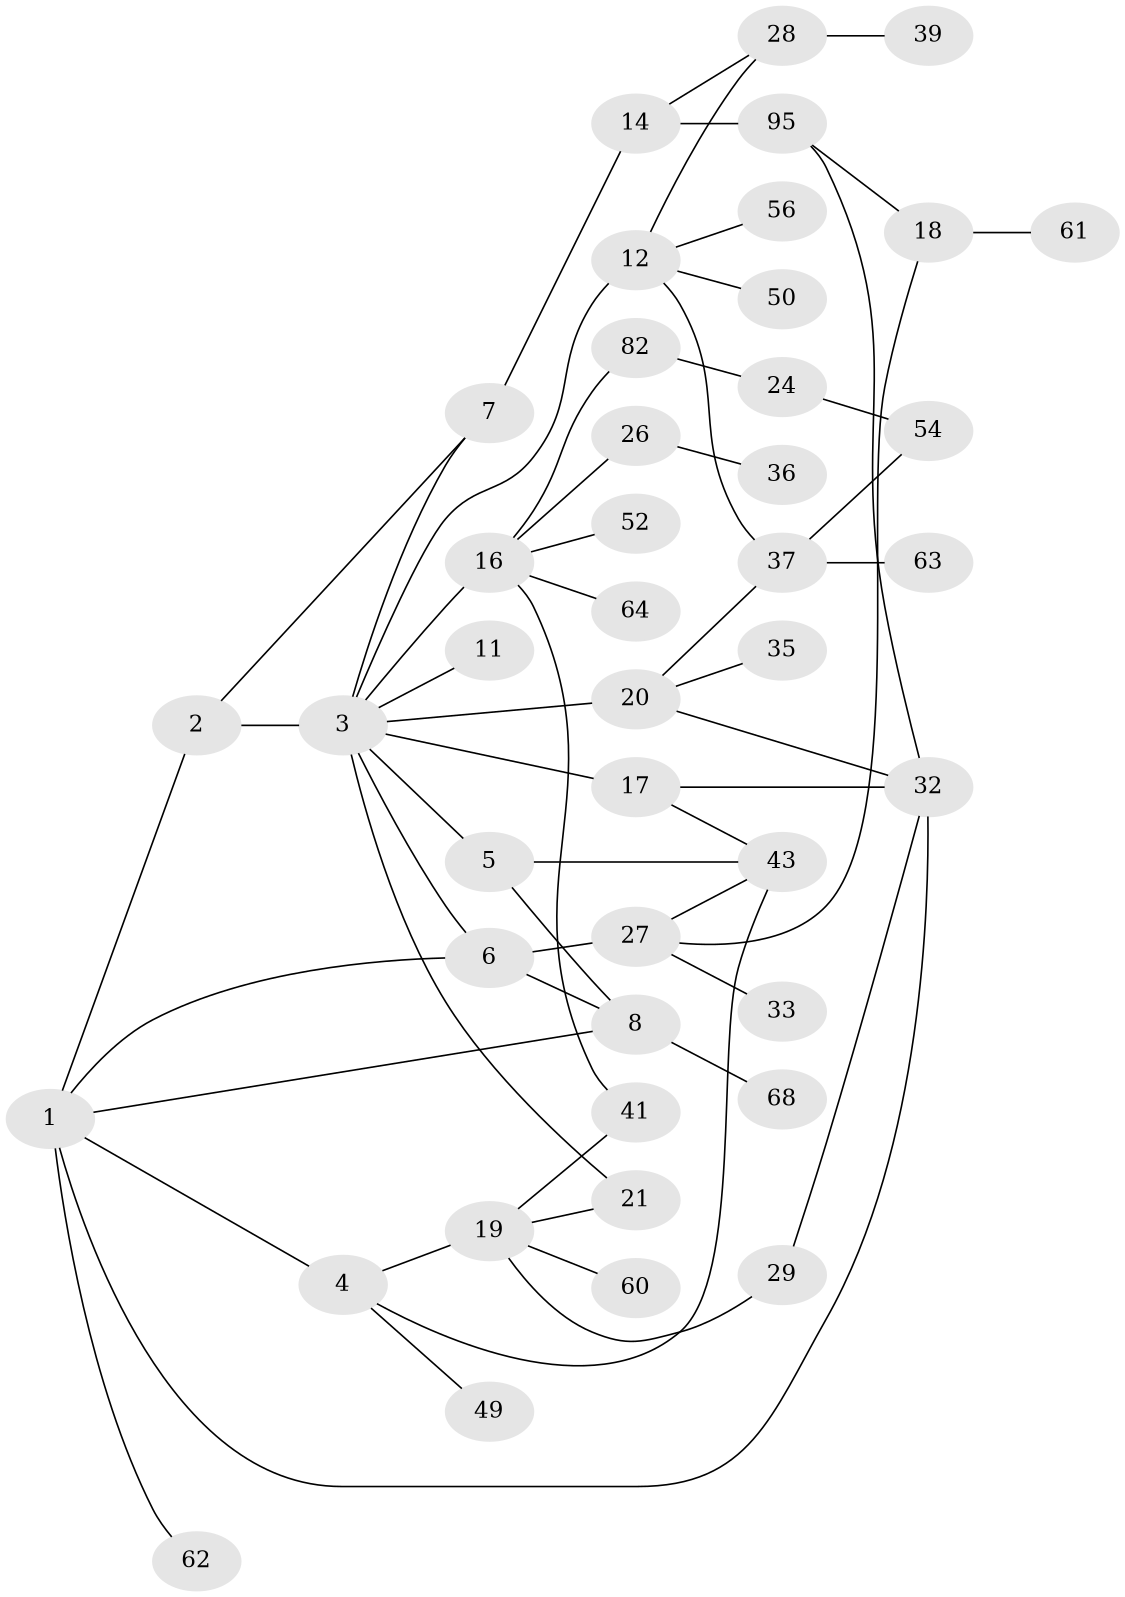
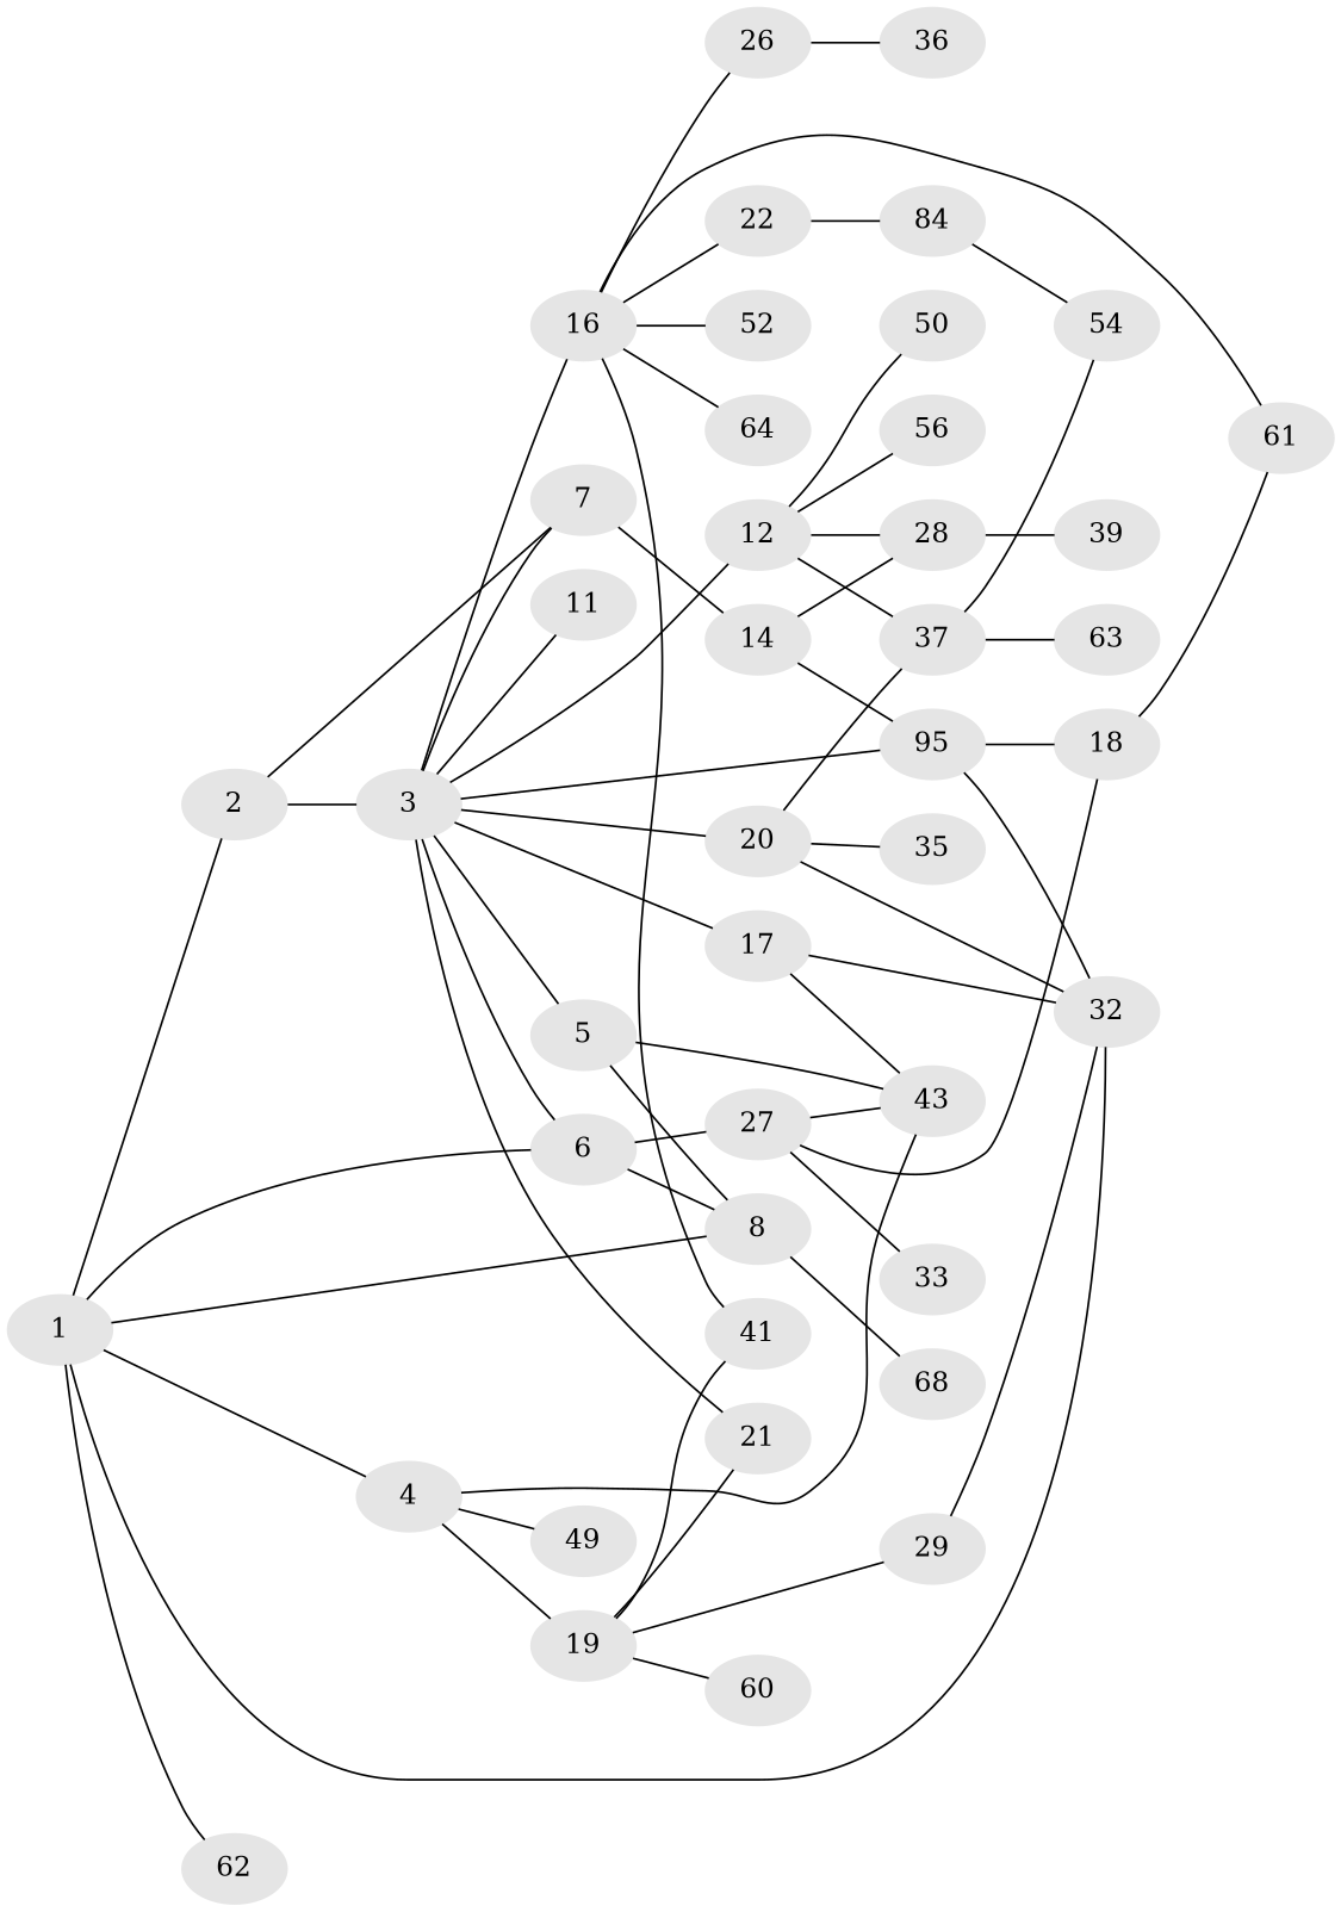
  graph {
    rankdir=LR
    node [color=gray90 style=filled]
    1 [super="+44"]
    2
    4 [super="+9"]
    6 [super="+15"]
    8 [super="+53"]
    32 [super="+47"]
    62
    3 [super="+10"]
    7 [super="+66"]
    19 [super="+65"]
    43 [super="+48"]
    49
    27 [super="+31"]
    68
    5 [super="+55"]
    11
    12 [super="+13"]
    16 [super="+18"]
    17 [super="+42"]
    20
    21
    n22 [label=95 super="+30"]
    14 [super="+40"]
    28 [super="+34"]
    37 [super="+46"]
    50
    56
    64
-   22 [super="+23" label=82]
+   22 [super="+23"]
    26
    41 [super="+45"]
    52
    61 [super="+67"]
    35
    n35 [label=18 super="+51"]
    29
    60
    33
    39
    54
    63
-   24 [super="+59"]
+   24 [super="+59" label=84]
    36 [super="+57"]
    1 -- 2
    1 -- 4
    1 -- 6
    1 -- 8
    1 -- 32
    1 -- 62
    2 -- 3
    2 -- 7
    4 -- 19
    4 -- 43
    4 -- 49
    6 -- 8
    6 -- 27
    8 -- 68
    3 -- 6
    3 -- 7
    3 -- 5
    3 -- 11
    3 -- 12
    3 -- 16
    3 -- 17
    3 -- 20
    3 -- 21
+   3 -- n22
    7 -- 14
    19 -- 21
    19 -- 41 [weight=2]
    19 -- 29
    19 -- 60
    27 -- 43
    27 -- n35
    27 -- 33
    5 -- 8
    5 -- 43
    12 -- 28
    12 -- 37
    12 -- 50
    12 -- 56
    16 -- 64
    16 -- 22
    16 -- 26
    16 -- 41
    16 -- 52
+   16 -- 61
    17 -- 32
    17 -- 43
    20 -- 32
    20 -- 37
    20 -- 35
    n22 -- 32
    n22 -- n35
    14 -- n22
    14 -- 28
    28 -- 39
    37 -- 54
    37 -- 63
    22 -- 24
    26 -- 36
    n35 -- 61
    29 -- 32
    24 -- 54
  }
